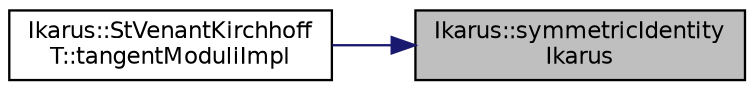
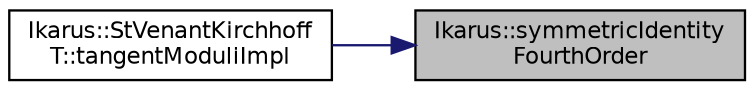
  digraph {
    rankdir=RL
    node [color=black fontname=Helvetica fontsize=10 shape=record style=filled]
-   n1 [fillcolor=grey75 fontcolor=black height=0.2 label="Ikarus::symmetricIdentity\lIkarus" width=0.4]
+   n1 [fillcolor=grey75 fontcolor=black height=0.2 label="Ikarus::symmetricIdentity\lFourthOrder" width=0.4]
    n2 [fillcolor=white height=0.2 label="Ikarus::StVenantKirchhoff\lT::tangentModuliImpl" width=0.4]
    n1 -> n2 [color=midnightblue dir=back fontname=Helvetica fontsize=10 labelfontname=Helvetica labelfontsize=10 style=solid]
  }
